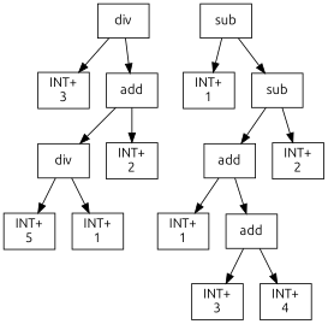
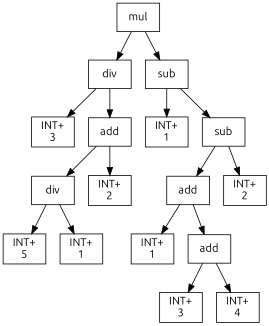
  digraph {
    fontname=Ubuntu
    node [shape=box fontname=Ubuntu]
    edge [fontname=Ubuntu]
+   n1 [label=mul]
    n2 [label=div]
    n3 [label=sub]
    n4 [label="INT+\n3"]
    n5 [label=add]
    n6 [label=div]
    n7 [label="INT+\n2"]
    n8 [label="INT+\n5"]
    n9 [label="INT+\n1"]
    n10 [label="INT+\n1"]
    n11 [label=sub]
    n12 [label=add]
    n13 [label="INT+\n2"]
    n14 [label="INT+\n1"]
    n15 [label=add]
    n16 [label="INT+\n3"]
    n17 [label="INT+\n4"]
+   n1 -> n2
+   n1 -> n3
    n2 -> n4
    n2 -> n5
    n3 -> n10
    n3 -> n11
    n5 -> n6
    n5 -> n7
    n6 -> n8
    n6 -> n9
    n11 -> n12
    n11 -> n13
    n12 -> n14
    n12 -> n15
    n15 -> n16
    n15 -> n17
  }
